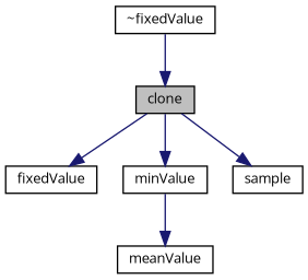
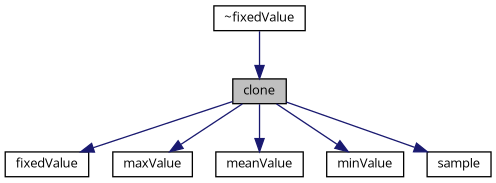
  digraph {
    fontname="Open Sans"
    rankdir=TB
    node [color=black fontname="Open Sans" fontsize=10 shape=record]
    edge [color=midnightblue fontname="Open Sans" fontsize=10 labelfontname=Helvetica labelfontsize=10 style=solid]
    n1 [fillcolor=grey75 fontcolor=black height=0.2 label=clone style=filled width=0.4]
    n2 [height=0.2 label=fixedValue width=0.4]
+   n3 [height=0.2 label=maxValue width=0.4]
    n4 [height=0.2 label=meanValue width=0.4]
    n5 [height=0.2 label=minValue width=0.4]
    n6 [height=0.2 label=sample width=0.4]
    n7 [height=0.2 label="~fixedValue" width=0.4]
    n1 -> n2
-   n5 -> n4
+   n1 -> n3
+   n1 -> n4
    n1 -> n5
    n1 -> n6
    n7 -> n1
  }
